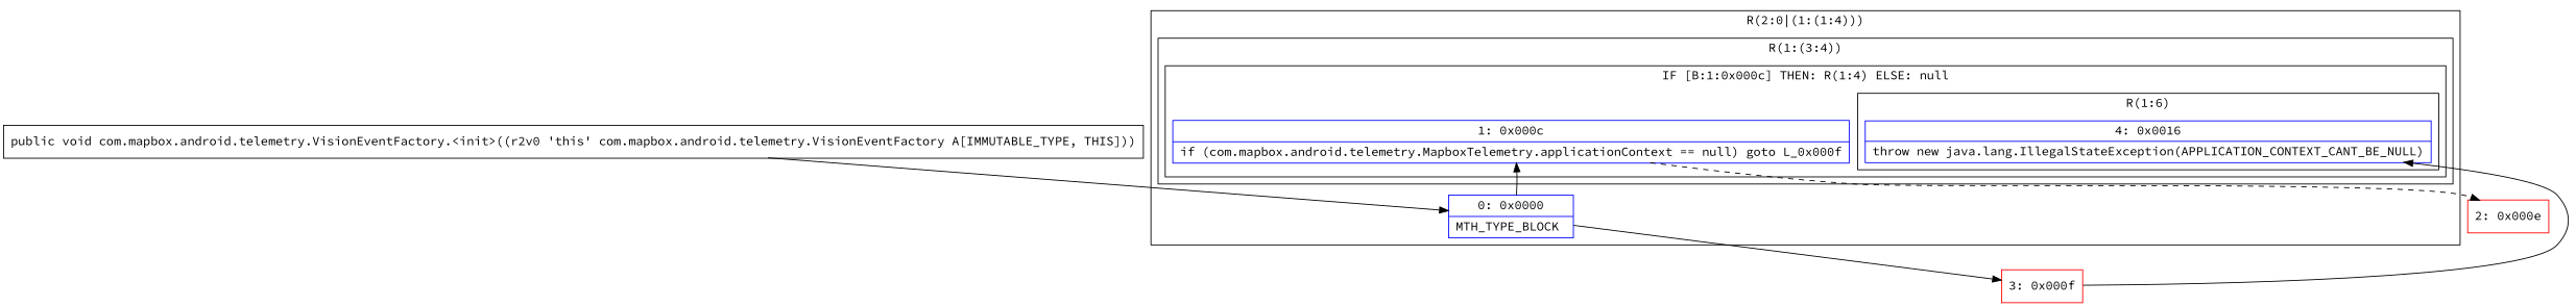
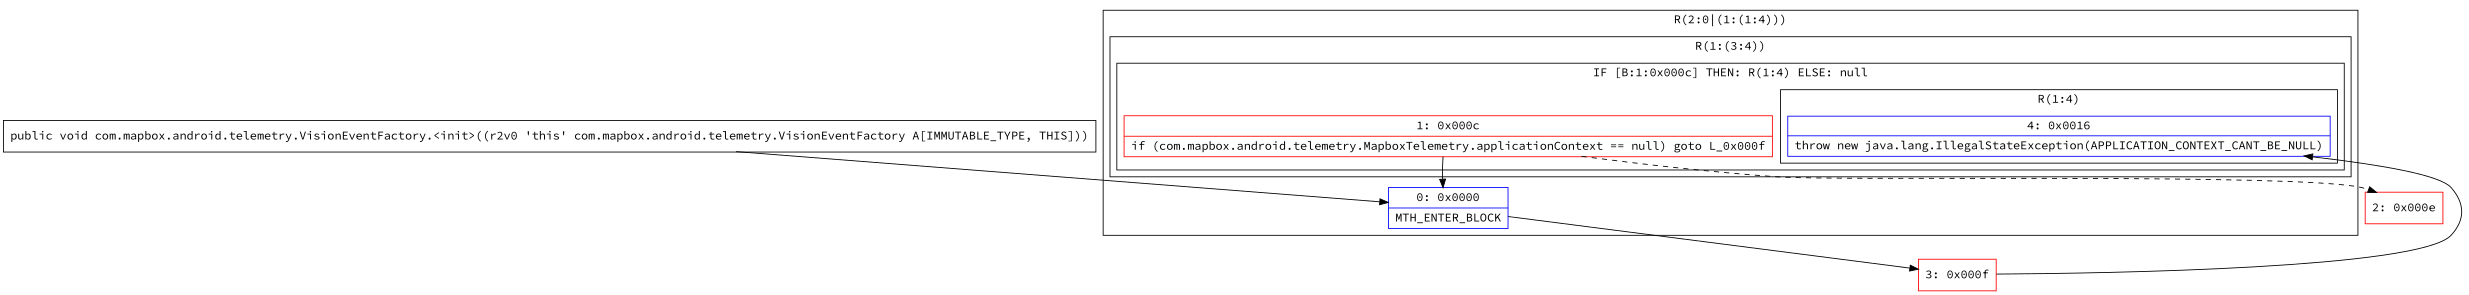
  digraph {
    fontname="Source Code Pro"
    node [color=blue fontname="Source Code Pro" shape=record]
    edge [fontname="Source Code Pro"]
    n1 [label="{4\:\ 0x0016|throw new java.lang.IllegalStateException(APPLICATION_CONTEXT_CANT_BE_NULL)\l}"]
-   n2 [label="{1\:\ 0x000c|if (com.mapbox.android.telemetry.MapboxTelemetry.applicationContext == null) goto L_0x000f\l}"]
-   n3 [label="{0\:\ 0x0000|MTH_TYPE_BLOCK\l}"]
+   n2 [color=red label="{1\:\ 0x000c|if (com.mapbox.android.telemetry.MapboxTelemetry.applicationContext == null) goto L_0x000f\l}"]
+   n3 [label="{0\:\ 0x0000|MTH_ENTER_BLOCK\l}"]
    n4 [color=red label="{2\:\ 0x000e}"]
    n5 [color=red label="{3\:\ 0x000f}"]
    n6 [label="{public void com.mapbox.android.telemetry.VisionEventFactory.\<init\>((r2v0 'this' com.mapbox.android.telemetry.VisionEventFactory A[IMMUTABLE_TYPE, THIS])) }" color=""]
    subgraph cluster_1 {
      label="R(2:0|(1:(1:4)))"
      n3
      subgraph cluster_2 {
        label="R(1:(3:4))"
        subgraph cluster_3 {
          label="IF [B:1:0x000c] THEN: R(1:4) ELSE: null"
          n2
          subgraph cluster_4 {
-           label="R(1:6)"
+           label="R(1:4)"
            n1
          }
        }
      }
    }
    n2 -> n4 [style=dashed]
-   n3 -> n2
+   n2 -> n3
    n3 -> n5
    n5 -> n1
    n6 -> n3
  }
